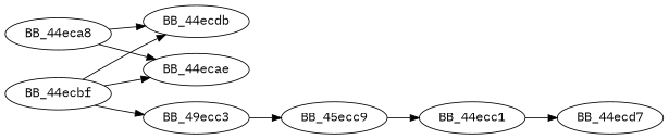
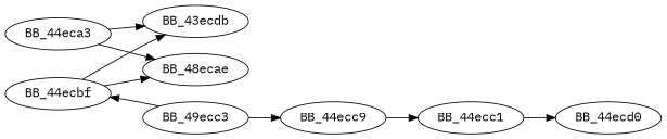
  digraph {
    fontname="IBM Plex Mono"
    rankdir=LR
    node [fontname="IBM Plex Mono"]
    edge [fontname="IBM Plex Mono"]
-   BB_44eca3 [label=BB_44eca8]
-   BB_44ecae
-   BB_44ecdb
+   BB_44eca3
+   BB_44ecae [label=BB_48ecae]
+   BB_44ecdb [label=BB_43ecdb]
    BB_44ecbf
    n5 [label=BB_49ecc3]
-   BB_44ecc9 [label=BB_45ecc9]
+   BB_44ecc9
    n7 [label=BB_44ecc1]
-   BB_44ecd7
+   BB_44ecd7 [label=BB_44ecd0]
    BB_44eca3 -> BB_44ecae
    BB_44eca3 -> BB_44ecdb
    BB_44ecbf -> BB_44ecae
    BB_44ecbf -> BB_44ecdb
-   BB_44ecbf -> n5
+   n5 -> BB_44ecbf
    n5 -> BB_44ecc9
    BB_44ecc9 -> n7
    n7 -> BB_44ecd7
  }
